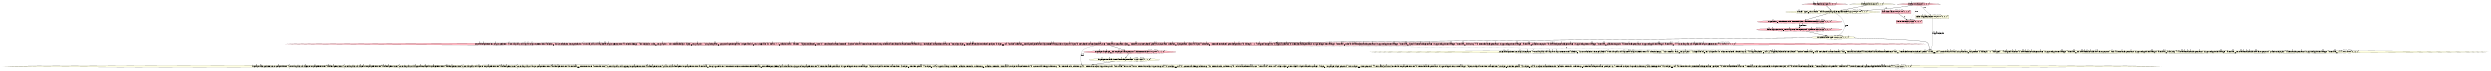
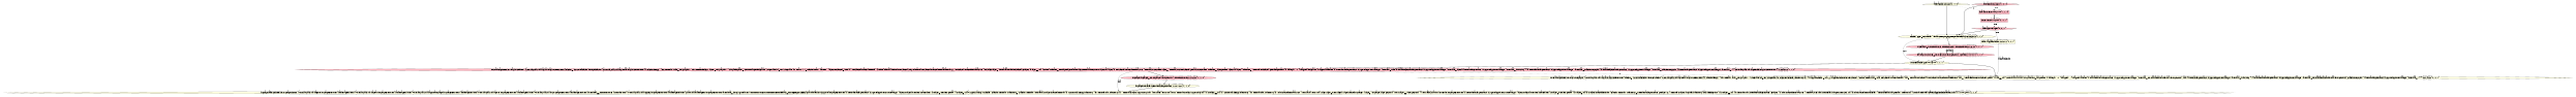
  digraph {
    node [fillcolor=lightpink shape=ellipse style=filled]
    edge [style=bold]
    n1 [fillcolor=lightyellow label="source.setTransfer(types)@@@8@@@['1', '1', '1']"]
    n2 [label="source.addDragListener(new DragSourceListener(){@Override public void dragStart(DragSourceEvent event){selection = (IStructuredSelection)viewer.getSelection()}@Override public void dragSetData(DragSourceEvent event){if (!selection.isEmpty()) {List<DBNNode> nodes = new ArrayList<>()List<DBPNamedObject> objects = new ArrayList<>()String lineSeparator = CommonUtils.getLineSeparator()StringBuilder buf = new StringBuilder()for (Iterator<?> i = selection.iterator() i.hasNext() ){Object nextSelected = i.next()if (!(nextSelected instanceof DBNNode)) {continue}nodes.add((DBNNode)nextSelected)String nodeNameif (nextSelected instanceof DBNDatabaseNode && !(nextSelected instanceof DBNDataSource)) {DBSObject object = ((DBNDatabaseNode)nextSelected).getObject()if (object == null) {continue}nodeName = DBUtils.getObjectFullName(object,DBPEvaluationContext.UI)objects.add(object)}if (nextSelected instanceof DBNDataSource) {DBPDataSourceContainer object = ((DBNDataSource)nextSelected).getDataSourceContainer()nodeName = object.getName()objects.add(object)}{nodeName = ((DBNNode)nextSelected).getNodeTargetName()}if (buf.length() > 0) {buf.append(lineSeparator)}buf.append(nodeName)}if (TreeNodeTransfer.getInstance().isSupportedType(event.dataType)) {event.data = nodes}if (DatabaseObjectTransfer.getInstance().isSupportedType(event.dataType)) {event.data = objects}if (TextTransfer.getInstance().isSupportedType(event.dataType)) {event.data = buf.toString()}}{if (TreeNodeTransfer.getInstance().isSupportedType(event.dataType)) {event.data = Collections.emptyList()}if (DatabaseObjectTransfer.getInstance().isSupportedType(event.dataType)) {event.data = Collections.emptyList()}if (TextTransfer.getInstance().isSupportedType(event.dataType)) {event.data = \"\"}}}@Override public void dragFinished(DragSourceEvent event){}})@@@9@@@['1', '1', '0']"]
    n3 [fillcolor=lightyellow label="source.addDragListener(new DragSourceAdapter(){@Override public void dragStart(DragSourceEvent event){selection = (IStructuredSelection)viewer.getSelection()}@Override public void dragSetData(DragSourceEvent event){if (!selection.isEmpty()) {List<DBTTask> tasks = new ArrayList<>()StringBuilder buf = new StringBuilder()for (Object nextSelected : selection.toArray()){if (draggableChecker != null && !draggableChecker.select(nextSelected)) {continue}DBTTask task = nullif (nextSelected instanceof DBTTask) {task = (DBTTask)nextSelected}if (nextSelected instanceof DBTTaskReference) {task = ((DBTTaskReference)nextSelected).getTask()}if (task == null) {continue}tasks.add(task)String taskName = task.getName()if (buf.length() > 0) {buf.append(\", \")}buf.append(taskName)}if (DatabaseTaskTransfer.getInstance().isSupportedType(event.dataType)) {event.data = new DatabaseTaskTransfer.Data(viewer.getControl(),tasks)}if (TextTransfer.getInstance().isSupportedType(event.dataType)) {event.data = buf.toString()}}{if (DatabaseTaskTransfer.getInstance().isSupportedType(event.dataType)) {event.data = new DatabaseTaskTransfer.Data(viewer.getControl(),Collections.emptyList())}if (TextTransfer.getInstance().isSupportedType(event.dataType)) {event.data = \"\"}}}})@@@9@@@['0', '0', '1']"]
    n4 [fillcolor=lightyellow label="dropTarget.addDropListener(new DropTargetListener(){@Override public void dragEnter(DropTargetEvent event){handleDragEvent(event)}@Override public void dragLeave(DropTargetEvent event){handleDragEvent(event)}@Override public void dragOperationChanged(DropTargetEvent event){handleDragEvent(event)}@Override public void dragOver(DropTargetEvent event){handleDragEvent(event)}@Override public void drop(DropTargetEvent event){handleDragEvent(event)if (event.detail == DND.DROP_MOVE) {moveNodes(event)}}@Override public void dropAccept(DropTargetEvent event){handleDragEvent(event)}private void handleDragEvent(DropTargetEvent event){event.detail = isDropSupported(event)? DND.DROP_MOVE: DND.DROP_NONEevent.feedback = DND.FEEDBACK_SELECT}private boolean isDropSupported(DropTargetEvent event){if (TreeNodeTransfer.getInstance().isSupportedType(event.currentDataType)) {Object curObjectif (event.item instanceof Item) {curObject = event.item.getData()}{curObject = null}@SuppressWarnings(\"unchecked\") Collection<DBNNode> nodesToDrop = (Collection<DBNNode>)event.dataif (curObject instanceof DBNNode) {if (!CommonUtils.isEmpty(nodesToDrop)) {for (DBNNode node : nodesToDrop){if (!((DBNNode)curObject).supportsDrop(node)) {return false}}return true}{return ((DBNNode)curObject).supportsDrop(null)}}if (curObject == null) {if (!CommonUtils.isEmpty(nodesToDrop)) {for (DBNNode node : nodesToDrop){if (!(node instanceof DBNDataSource)) {return false}}return true}{Widget widget = event.widgetif (widget instanceof DropTarget) {widget = ((DropTarget)widget).getControl()}return widget == viewer.getControl()}}}return false}private void moveNodes(DropTargetEvent event){if (TreeNodeTransfer.getInstance().isSupportedType(event.currentDataType)) {Object curObjectif (event.item instanceof Item) {curObject = event.item.getData()}{curObject = null}if (curObject instanceof DBNNode) {Collection<DBNNode> nodesToDrop = TreeNodeTransfer.getInstance().getObject()try {((DBNNode)curObject).dropNodes(nodesToDrop)}catch (DBException e) }if (curObject == null) {for (DBNNode node : TreeNodeTransfer.getInstance().getObject()){if (node instanceof DBNDataSource) {((DBNDataSource)node).moveToFolder(node.getOwnerProject(),null)}if (node instanceof DBNLocalFolder) {((DBNLocalFolder)node).getFolder().setParent(null)}{continue}DBNModel.updateConfigAndRefreshDatabases(node)}}}}})@@@78@@@['1', '1', '0']"]
    n5 [label="DropTarget dropTarget = new DropTarget(viewer.getControl(),DND.DROP_MOVE)@@@76@@@['1', '1', '0']"]
    n6 [label="addDragAndDropSupport['1', '0', '0']" shape=diamond]
    n7 [label="final Viewer viewer@@@2@@@['1', '1', '0']" shape=box]
    n8 [fillcolor=lightyellow label="Transfer(( types = new Transfer((((edu.fdu.CPPDG.tinypdg.pe.ExpressionInfo@b2518@@@3@@@['1', '1', '1']"]
    n9 [label="Viewer viewer@@@2@@@['0', '0', '1']" shape=box]
    n10 [label="int operations = DND.DROP_MOVE | DND.DROP_COPY | DND.DROP_LINK@@@6@@@['1', '1', '1']"]
    n11 [label="addDragSourceSupport['0', '0', '1']" shape=diamond]
    n12 [fillcolor=lightyellow label="IFilter draggableChecker@@@2@@@['0', '0', '1']" shape=box]
    n13 [label="final DragSource source = new DragSource(viewer.getControl(),operations)@@@7@@@['1', '1', '1']"]
    n14 [fillcolor=lightyellow label="dropTarget.setTransfer(TreeNodeTransfer.getInstance())@@@77@@@['1', '1', '0']"]
    n15 [fillcolor=lightyellow label="addDragAndDropSupport['0', '1', '0']" shape=diamond]
    n1 -> n2
    n1 -> n3
    n2 -> n3 [label=0 style=dashed]
    n2 -> n4 [label=data style=solid]
    n2 -> n5
    n5 -> n14
+   n6 -> n7 [label=true style=dotted]
    n6 -> n8
    n7 -> n9 [label=0]
    n8 -> n1 [label=types style=solid]
    n8 -> n10
    n10 -> n13 [label=operations style=solid]
    n10 -> n13
    n11 -> n8
-   n11 -> n9 [label=true style=dotted]
+   n9 -> n11 [label=true style=dotted]
    n11 -> n12 [label=true style=solid]
    n12 -> n3 [label=draggableChecker style=solid]
    n13 -> n1
    n14 -> n4
    n15 -> n7 [label=0 style=dotted]
    n15 -> n8
  }
